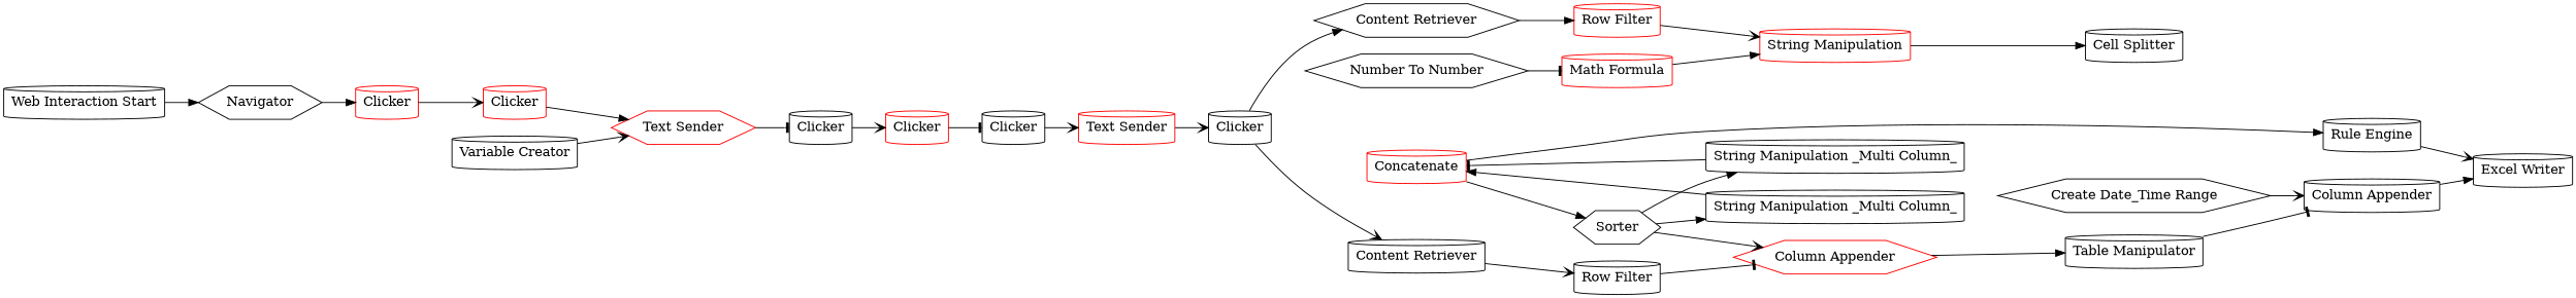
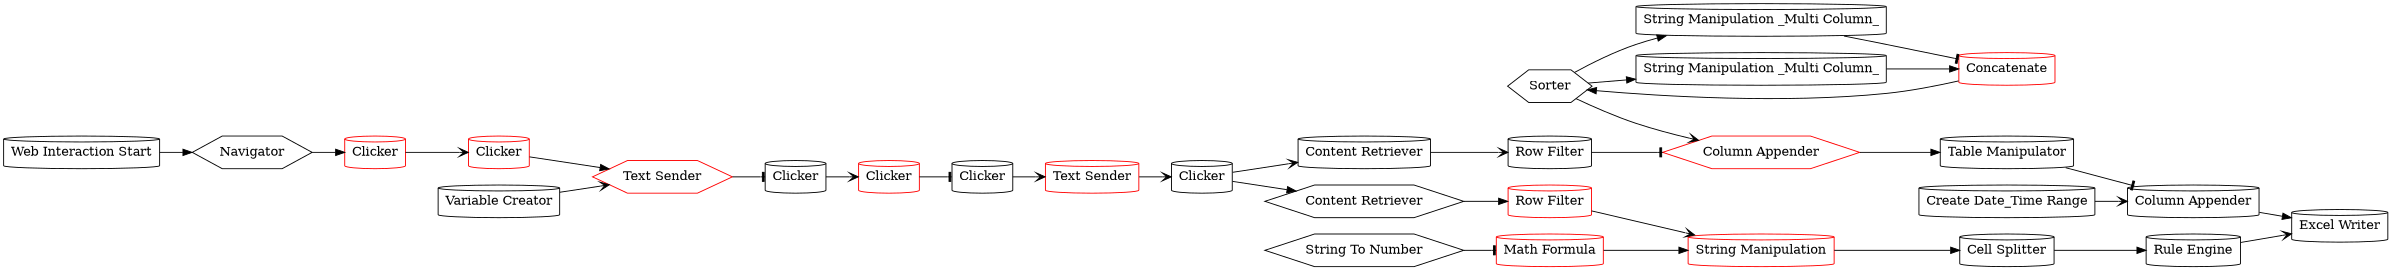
  digraph {
    rankdir=LR
    node [color=black shape=cylinder]
    edge [arrowhead=normal]
    n1 [color=red label="Math Formula"]
    n2 [color=red label="String Manipulation"]
    n3 [label="Cell Splitter"]
    n4 [label="Rule Engine"]
    n5 [label="Web Interaction Start"]
    n6 [label=Navigator shape=hexagon]
    n7 [color=red label=Clicker]
    n8 [color=red label=Clicker]
    n9 [color=red label=Concatenate]
    n10 [label=Sorter shape=hexagon]
    n11 [label="String Manipulation _Multi Column_"]
    n12 [color=red label="Column Appender" shape=hexagon]
    n13 [label="String Manipulation _Multi Column_"]
    n14 [label="Table Manipulator"]
    n15 [label=Clicker]
    n16 [color=red label="Text Sender"]
    n17 [label=Clicker]
    n18 [label="Content Retriever" shape=hexagon]
    n19 [label="Content Retriever"]
    n20 [color=red label="Row Filter"]
    n21 [label="Row Filter"]
-   n22 [label="Number To Number" shape=hexagon]
+   n22 [label="String To Number" shape=hexagon]
    n23 [label="Column Appender"]
    n24 [label="Excel Writer"]
-   n25 [label="Create Date_Time Range" shape=hexagon]
+   n25 [label="Create Date_Time Range"]
    n26 [color=red label="Text Sender" shape=hexagon]
    n27 [label=Clicker]
    n28 [color=red label=Clicker]
    n29 [label="Variable Creator"]
    n1 -> n2
    n2 -> n3
-   n9 -> n4
+   n3 -> n4
    n4 -> n24 [arrowhead=vee]
    n5 -> n6
    n6 -> n7
    n7 -> n8 [arrowhead=vee]
    n8 -> n26
    n9 -> n10
    n10 -> n11
    n10 -> n12 [arrowhead=vee]
    n10 -> n13
    n11 -> n9 [arrowhead=tee]
    n12 -> n14
    n13 -> n9
    n14 -> n23 [arrowhead=tee]
    n15 -> n16 [arrowhead=vee]
    n16 -> n17 [arrowhead=vee]
    n17 -> n18
    n17 -> n19 [arrowhead=vee]
    n18 -> n20
    n19 -> n21 [arrowhead=vee]
    n20 -> n2 [arrowhead=vee]
    n21 -> n12 [arrowhead=tee]
    n22 -> n1 [arrowhead=tee]
    n23 -> n24
    n25 -> n23 [arrowhead=vee]
    n26 -> n27 [arrowhead=tee]
    n27 -> n28 [arrowhead=vee]
    n28 -> n15 [arrowhead=tee]
    n29 -> n26 [arrowhead=vee]
  }
